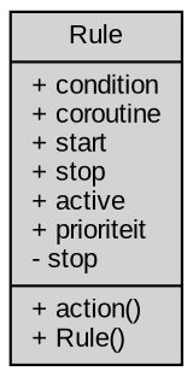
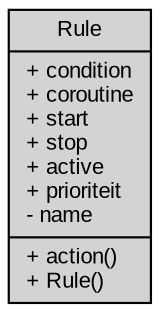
  digraph {
    fontname="Liberation Sans"
-   n1 [color=black fillcolor=lightgrey fontcolor=black fontname="Liberation Sans" fontsize=10 height=0.2 label="{Rule\n|+ condition\l+ coroutine\l+ start\l+ stop\l+ active\l+ prioriteit\l- stop\l|+ action()\l+ Rule()\l}" shape=record style=filled width=0.4]
+   n1 [color=black fillcolor=lightgrey fontcolor=black fontname="Liberation Sans" fontsize=10 height=0.2 label="{Rule\n|+ condition\l+ coroutine\l+ start\l+ stop\l+ active\l+ prioriteit\l- name\l|+ action()\l+ Rule()\l}" shape=record style=filled width=0.4]
  }
